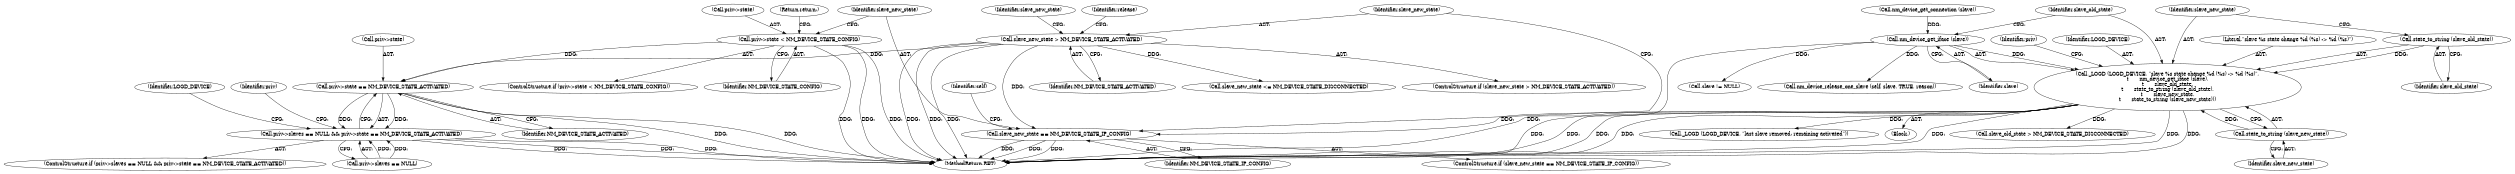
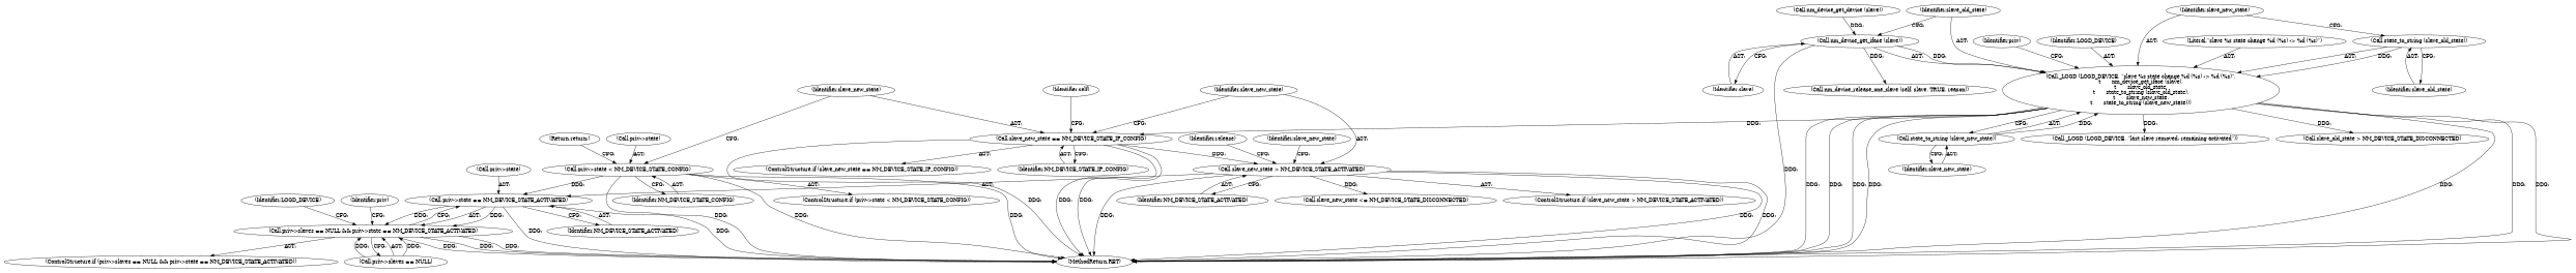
  digraph {
    n1 [label="(Call,priv->state == NM_DEVICE_STATE_ACTIVATED)"]
    n2 [label="(Call,priv->slaves == NULL && priv->state == NM_DEVICE_STATE_ACTIVATED)"]
    n3 [label="(Identifier,NM_DEVICE_STATE_ACTIVATED)"]
    n4 [label="(MethodReturn,RET)"]
    n5 [label="(ControlStructure,if (priv->slaves == NULL && priv->state == NM_DEVICE_STATE_ACTIVATED))"]
    n6 [label="(Call,priv->slaves == NULL)"]
    n7 [label="(Call,priv->state < NM_DEVICE_STATE_CONFIG)"]
    n8 [label="(ControlStructure,if (priv->state < NM_DEVICE_STATE_CONFIG))"]
    n9 [label="(Identifier,NM_DEVICE_STATE_CONFIG)"]
    n10 [label="(Call,slave_new_state > NM_DEVICE_STATE_ACTIVATED)"]
    n11 [label="(Identifier,NM_DEVICE_STATE_ACTIVATED)"]
    n12 [label="(Call,slave_new_state <= NM_DEVICE_STATE_DISCONNECTED)"]
    n13 [label="(ControlStructure,if (slave_new_state > NM_DEVICE_STATE_ACTIVATED))"]
    n14 [label="(Call,slave_new_state == NM_DEVICE_STATE_IP_CONFIG)"]
    n15 [label="(ControlStructure,if (slave_new_state == NM_DEVICE_STATE_IP_CONFIG))"]
    n16 [label="(Identifier,NM_DEVICE_STATE_IP_CONFIG)"]
    n17 [label="(Call,_LOGD (LOGD_DEVICE, \"slave %s state change %d (%s) -> %d (%s)\",\n\t       nm_device_get_iface (slave),\n\t       slave_old_state,\n\t       state_to_string (slave_old_state),\n\t       slave_new_state,\n\t       state_to_string (slave_new_state)))"]
    n18 [label="(Call,state_to_string (slave_new_state))"]
    n19 [label="(Call,_LOGD (LOGD_DEVICE, \"last slave removed; remaining activated\"))"]
-   n20 [label="(Block,)"]
    n21 [label="(Call,slave_old_state > NM_DEVICE_STATE_DISCONNECTED)"]
    n22 [label="(Identifier,slave_new_state)"]
    n23 [label="(Call,nm_device_get_iface (slave))"]
-   n24 [label="(Call,slave != NULL)"]
    n25 [label="(Call,nm_device_release_one_slave (self, slave, TRUE, reason))"]
    n26 [label="(Identifier,slave)"]
-   n27 [label="(Call,nm_device_get_connection (slave))"]
+   n27 [label="(Call,nm_device_get_device (slave))"]
    n28 [label="(Call,state_to_string (slave_old_state))"]
    n29 [label="(Identifier,slave_old_state)"]
    n30 [label="(Identifier,slave_new_state)"]
    n31 [label="(Identifier,slave_new_state)"]
    n32 [label="(Identifier,release)"]
    n33 [label="(Return,return;)"]
    n34 [label="(Literal,\"slave %s state change %d (%s) -> %d (%s)\")"]
    n35 [label="(Call,priv->state)"]
    n36 [label="(Call,priv->state)"]
    n37 [label="(Identifier,slave_new_state)"]
    n38 [label="(Identifier,LOGD_DEVICE)"]
    n39 [label="(Identifier,priv)"]
    n40 [label="(Identifier,self)"]
    n41 [label="(Identifier,slave_old_state)"]
    n42 [label="(Identifier,slave_new_state)"]
    n43 [label="(Identifier,priv)"]
    n44 [label="(Identifier,LOGD_DEVICE)"]
    n1 -> n2 [label="AST: "]
    n1 -> n2 [label="DDG: "]
    n1 -> n2 [label="DDG: "]
    n1 -> n3 [label="CFG: "]
    n1 -> n4 [label="DDG: "]
    n1 -> n4 [label="DDG: "]
    n2 -> n1 [label="CFG: "]
    n2 -> n4 [label="DDG: "]
    n2 -> n4 [label="DDG: "]
    n2 -> n4 [label="DDG: "]
    n2 -> n5 [label="AST: "]
    n2 -> n6 [label="CFG: "]
    n3 -> n1 [label="AST: "]
    n6 -> n2 [label="AST: "]
    n6 -> n2 [label="DDG: "]
    n6 -> n2 [label="DDG: "]
    n7 -> n1 [label="DDG: "]
    n7 -> n4 [label="DDG: "]
    n7 -> n4 [label="DDG: "]
    n7 -> n4 [label="DDG: "]
    n7 -> n8 [label="AST: "]
    n7 -> n9 [label="CFG: "]
    n9 -> n7 [label="AST: "]
-   n10 -> n1 [label="DDG: "]
+   n10 -> n1 [label="AST: "]
    n10 -> n4 [label="DDG: "]
    n10 -> n4 [label="DDG: "]
    n10 -> n4 [label="DDG: "]
    n10 -> n11 [label="CFG: "]
    n10 -> n12 [label="DDG: "]
    n10 -> n13 [label="AST: "]
    n11 -> n10 [label="AST: "]
    n14 -> n4 [label="DDG: "]
    n14 -> n4 [label="DDG: "]
    n14 -> n4 [label="DDG: "]
-   n10 -> n14 [label="DDG: "]
+   n14 -> n10 [label="DDG: "]
    n14 -> n15 [label="AST: "]
    n14 -> n16 [label="CFG: "]
    n16 -> n14 [label="AST: "]
    n17 -> n4 [label="DDG: "]
    n17 -> n4 [label="DDG: "]
    n17 -> n4 [label="DDG: "]
    n17 -> n4 [label="DDG: "]
    n17 -> n4 [label="DDG: "]
    n17 -> n4 [label="DDG: "]
    n17 -> n4 [label="DDG: "]
    n17 -> n14 [label="DDG: "]
    n17 -> n18 [label="CFG: "]
    n17 -> n19 [label="DDG: "]
-   n17 -> n20 [label="AST: "]
    n17 -> n21 [label="DDG: "]
    n18 -> n17 [label="AST: "]
    n18 -> n17 [label="DDG: "]
    n18 -> n22 [label="CFG: "]
    n22 -> n18 [label="AST: "]
    n23 -> n4 [label="DDG: "]
    n23 -> n17 [label="AST: "]
    n23 -> n17 [label="DDG: "]
-   n23 -> n24 [label="DDG: "]
    n23 -> n25 [label="DDG: "]
    n23 -> n26 [label="CFG: "]
    n26 -> n23 [label="AST: "]
    n27 -> n23 [label="DDG: "]
    n28 -> n17 [label="AST: "]
    n28 -> n17 [label="DDG: "]
    n28 -> n29 [label="CFG: "]
    n29 -> n28 [label="AST: "]
    n30 -> n10 [label="AST: "]
    n30 -> n14 [label="CFG: "]
    n31 -> n17 [label="AST: "]
    n31 -> n28 [label="CFG: "]
    n32 -> n10 [label="CFG: "]
    n33 -> n7 [label="CFG: "]
    n34 -> n17 [label="AST: "]
    n35 -> n7 [label="AST: "]
    n36 -> n1 [label="AST: "]
    n37 -> n10 [label="CFG: "]
    n38 -> n2 [label="CFG: "]
    n39 -> n2 [label="CFG: "]
    n40 -> n14 [label="CFG: "]
    n41 -> n17 [label="AST: "]
    n41 -> n23 [label="CFG: "]
    n42 -> n7 [label="CFG: "]
    n42 -> n14 [label="AST: "]
    n43 -> n17 [label="CFG: "]
    n44 -> n17 [label="AST: "]
  }
